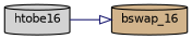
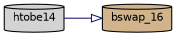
  digraph {
    rankdir=LR
    node [color=black fontname=Helvetica fontsize=10 shape=cylinder style=filled]
-   n1 [fillcolor=lightgrey fontcolor=black height=0.2 label=htobe16 width=0.4]
+   n1 [fillcolor=lightgrey fontcolor=black height=0.2 label=htobe14 width=0.4]
    n2 [fillcolor=tan height=0.2 label=bswap_16 width=0.4]
    n1 -> n2 [color=midnightblue fontname=Helvetica fontsize=10 labelfontname=Helvetica labelfontsize=10 style=solid arrowhead=onormal]
  }
